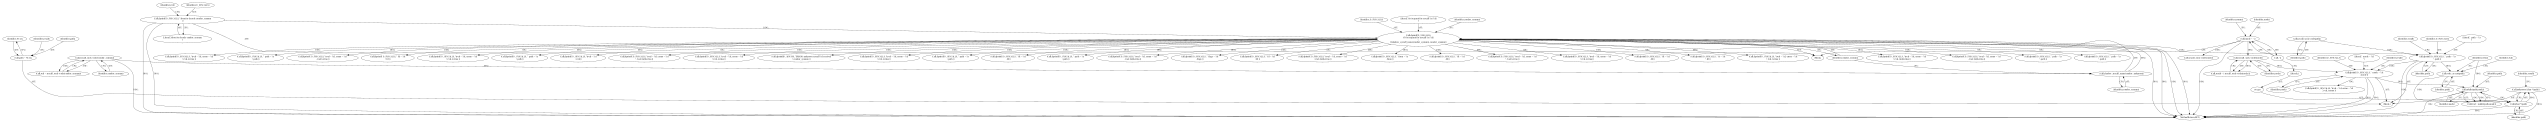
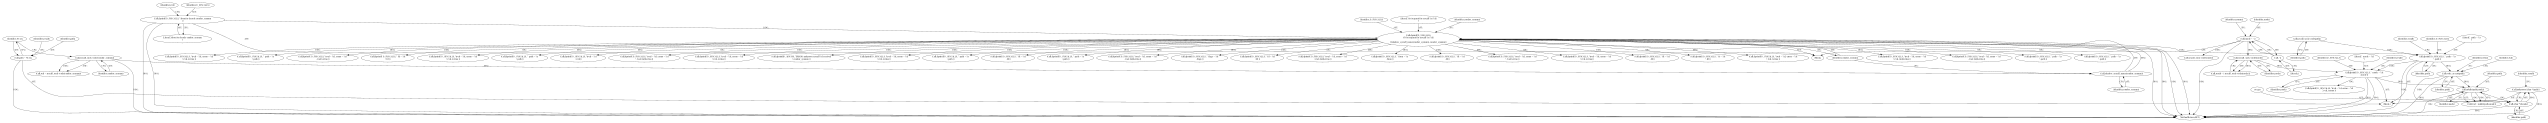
  digraph {
    fontname="Playfair Display"
    node [fontname="Playfair Display"]
    edge [fontname="Playfair Display"]
    n1 [label="(Call,unknown( (char *)path ))"]
-   n2 [label="(Call,(char *)path)"]
+   n2 [label="(Call,(char *)decode)"]
    n3 [label="(MethodReturn,RET)"]
    n4 [label="(Block,)"]
    n5 [label="(Identifier,path)"]
    n6 [label="(Call,mkdir(path,mode))"]
    n7 [label="(Call,rval = mkdir(path,mode))"]
    n8 [label="(Identifier,mode)"]
    n9 [label="(Call,write_access(path))"]
    n10 [label="(Identifier,path)"]
    n11 [label="(Call,dprintf( D_SYSCALLS, \"  path = %s\n\", path ))"]
    n12 [label="(Call,dprintf( D_SYSCALLS, \"  mode = %d\n\", mode ))"]
    n13 [label="(Identifier,path)"]
    n14 [label="(Identifier,mode)"]
    n15 [label="(Call,dprintf( D_SYSCALLS, \"\trval = %d, errno = %d\n\", rval, terrno ))"]
    n16 [label="(Call,dprintf(D_SYSCALLS,\n\t\t\"Got request for syscall %s (%d)\n\",\n\t\tshadow_syscall_name(condor_sysnum), condor_sysnum))"]
    n17 [label="(Call,dprintf( D_SYSCALLS, \"\trval = %d, errno = %d\n\", rval, terrno ))"]
    n18 [label="(Call,dprintf( D_SYSCALLS, \"  path = %s\n\", path ))"]
    n19 [label="(Call,dprintf( D_SYSCALLS, \"\trval = %d, errno = %d\n\", rval, terrno ))"]
    n20 [label="(Call,dprintf( D_SYSCALLS, \"  fd = %d\n\", fd ))"]
    n21 [label="(Call,dprintf( D_SYSCALLS, \"\trval = %d, errno = %d\n\", rval, terrno ))"]
    n22 [label="(Block,)"]
    n23 [label="(Call,dprintf( D_SYSCALLS, \"  path = %s\n\", path ))"]
    n24 [label="(Call,dprintf( D_SYSCALLS, \"\trval = %d\n\", rval ))"]
    n25 [label="(Call,dprintf( D_SYSCALLS, \"\trval = %d, errno = %d\n\", rval, (int)terrno ))"]
    n26 [label="(Call,dprintf( D_SYSCALLS, \"\trval = %d, errno = %d\n\", rval, terrno ))"]
    n27 [label="(Call,dprintf(D_ALWAYS, \"ERROR: unknown syscall %d received\n\", condor_sysnum ))"]
    n28 [label="(Call,dprintf( D_SYSCALLS, \"\trval = %d, errno = %d\n\", rval, terrno ))"]
    n29 [label="(Call,dprintf( D_SYSCALLS, \"  path = %s\n\", path ))"]
    n30 [label="(Call,dprintf( D_SYSCALLS, \"  fd = %d\n\", fd ))"]
    n31 [label="(Call,dprintf( D_SYSCALLS, \"  path = %s\n\", path ))"]
    n32 [label="(Call,dprintf( D_SYSCALLS, \"\trval = %d, errno = %d\n\", rval, (int)terrno ))"]
    n33 [label="(Call,dprintf( D_SYSCALLS, \"  flags = %d\n\", flags ))"]
    n34 [label="(Call,dprintf( D_SYSCALLS, \"  fd = %d\n\", fd ))"]
    n35 [label="(Call,dprintf( D_SYSCALLS, \"\trval = %d, errno = %d\n\", rval, (int)terrno ))"]
    n36 [label="(Call,dprintf( D_SYSCALLS, \"  from = %s\n\", from ))"]
    n37 [label="(Call,dprintf( D_SYSCALLS, \"  fd = %d\n\", fd ))"]
    n38 [label="(Call,dprintf( D_SYSCALLS, \"\trval = %d, errno = %d\n\", rval, terrno ))"]
    n39 [label="(Call,dprintf( D_SYSCALLS, \"\trval = %d, errno = %d\n\", rval, terrno ))"]
    n40 [label="(Call,dprintf( D_SYSCALLS, \"  fd = %d\n\", fd ))"]
    n41 [label="(Call,dprintf( D_SYSCALLS, \"  fs = %d\n\", fd ))"]
    n42 [label="(Call,dprintf( D_SYSCALLS, \"\trval = %d, errno = %d\n\", rval, terrno ))"]
    n43 [label="(Identifier,condor_sysnum)"]
    n44 [label="(Call,dprintf( D_SYSCALLS, \"\trval = %d, errno = %d\n\", rval, (int)terrno ))"]
    n45 [label="(Call,dprintf( D_SYSCALLS, \"\trval = %d, errno = %d\n\", rval, (int)terrno ))"]
    n46 [label="(Call,dprintf( D_SYSCALLS, \"  path = %s\n\", path ))"]
    n47 [label="(Call,dprintf( D_SYSCALLS, \"  path = %s\n\", path ))"]
-   n48 [label="(Call,shadow_syscall_name(condor_unknown))"]
+   n48 [label="(Call,shadow_syscall_name(condor_sysnum))"]
    n49 [label="(Call,dprintf(D_SYSCALLS, \"About to decode condor_sysnum\n\"))"]
    n50 [label="(Literal,\"About to decode condor_sysnum\n\")"]
    n51 [label="(Identifier,condor_sysnum)"]
    n52 [label="(Call,syscall_sock->code(condor_sysnum))"]
    n53 [label="(Call,rval = syscall_sock->code(condor_sysnum))"]
    n54 [label="(Identifier,condor_sysnum)"]
    n55 [label="(Call,syscall_sock->code(path))"]
    n56 [label="(Identifier,path)"]
    n57 [label="(Call,path = NULL)"]
    n58 [label="(Identifier,NULL)"]
    n59 [label="(Call,syscall_sock->code(mode))"]
    n60 [label="(Call,result = ( syscall_sock->code(mode) ))"]
    n61 [label="(Identifier,mode)"]
    n62 [label="(Call,mode = -1)"]
    n63 [label="(Call,-1)"]
    n64 [label="(Call,syscall_sock->code(mode))"]
    n65 [label="(Literal,1)"]
    n66 [label="(Identifier,result)"]
    n67 [label="(Identifier,sysnum)"]
    n68 [label="(Identifier,result)"]
    n69 [label="(Identifier,D_SYSCALLS)"]
    n70 [label="(Identifier,rval)"]
    n71 [label="(Identifier,D_SYSCALLS)"]
    n72 [label="(Identifier,D_SYSCALLS)"]
    n73 [label="(Literal,\"  path = %s\n\")"]
    n74 [label="(Identifier,result)"]
    n75 [label="(Literal,\"Got request for syscall %s (%d)\n\")"]
    n76 [label="(Identifier,D_SYSCALLS)"]
    n77 [label="(Identifier,condor_sysnum)"]
    n78 [label="(Identifier,errno)"]
    n79 [label="(Identifier,mode)"]
    n80 [label="(Identifier,path)"]
    n81 [label="(Literal,\"  mode = %d\n\")"]
    n82 [label="(Identifier,result)"]
    n83 [label="(Identifier,rval)"]
    n84 [label="(Identifier,path)"]
    1001450
    n1 -> n2 [label="CFG: "]
    n1 -> n3 [label="DDG: "]
    n1 -> n4 [label="AST: "]
    n2 -> n1 [label="AST: "]
    n2 -> n1 [label="DDG: "]
    n2 -> n3 [label="DDG: "]
    n2 -> n5 [label="CFG: "]
    n5 -> n2 [label="AST: "]
    n6 -> n2 [label="DDG: "]
    n6 -> n3 [label="DDG: "]
    n6 -> n7 [label="AST: "]
    n6 -> n7 [label="DDG: "]
    n6 -> n7 [label="DDG: "]
    n6 -> n8 [label="CFG: "]
    n7 -> n6 [label="CFG: "]
    n8 -> n6 [label="AST: "]
    n9 -> n2 [label="DDG: "]
-   n78 -> n6 [label="DDG: "]
+   n9 -> n3 [label="DDG: "]
+   n9 -> n6 [label="DDG: "]
    n9 -> n10 [label="CFG: "]
    n10 -> n9 [label="AST: "]
    n11 -> n3 [label="DDG: "]
    n11 -> n4 [label="AST: "]
    n11 -> n9 [label="DDG: "]
    n11 -> n12 [label="DDG: "]
    n11 -> n13 [label="CFG: "]
    n12 -> n3 [label="DDG: "]
    n12 -> n3 [label="DDG: "]
    n12 -> n4 [label="AST: "]
    n12 -> n6 [label="DDG: "]
    n12 -> n14 [label="CFG: "]
    n12 -> n15 [label="DDG: "]
    n13 -> n11 [label="AST: "]
    n14 -> n12 [label="AST: "]
    n16 -> n3 [label="DDG: "]
    n16 -> n3 [label="DDG: "]
    n16 -> n3 [label="DDG: "]
    n16 -> n3 [label="DDG: "]
    n16 -> n11 [label="DDG: "]
    n16 -> n17 [label="DDG: "]
    n16 -> n18 [label="DDG: "]
    n16 -> n19 [label="DDG: "]
    n16 -> n20 [label="DDG: "]
    n16 -> n21 [label="DDG: "]
    n16 -> n22 [label="AST: "]
    n16 -> n23 [label="DDG: "]
    n16 -> n24 [label="DDG: "]
    n16 -> n25 [label="DDG: "]
    n16 -> n26 [label="DDG: "]
    n16 -> n27 [label="DDG: "]
    n16 -> n28 [label="DDG: "]
    n16 -> n29 [label="DDG: "]
    n16 -> n30 [label="DDG: "]
    n16 -> n31 [label="DDG: "]
    n16 -> n32 [label="DDG: "]
    n16 -> n33 [label="DDG: "]
    n16 -> n34 [label="DDG: "]
    n16 -> n35 [label="DDG: "]
    n16 -> n36 [label="DDG: "]
    n16 -> n37 [label="DDG: "]
    n16 -> n38 [label="DDG: "]
    n16 -> n39 [label="DDG: "]
    n16 -> n40 [label="DDG: "]
    n16 -> n41 [label="DDG: "]
    n16 -> n42 [label="DDG: "]
    n16 -> n43 [label="CFG: "]
    n16 -> n44 [label="DDG: "]
    n16 -> n45 [label="DDG: "]
    n16 -> n46 [label="DDG: "]
    n16 -> n47 [label="DDG: "]
    n43 -> n16 [label="AST: "]
    n43 -> n48 [label="CFG: "]
    n48 -> n16 [label="AST: "]
    n48 -> n16 [label="DDG: "]
    n48 -> n51 [label="CFG: "]
    n49 -> n3 [label="DDG: "]
    n49 -> n3 [label="DDG: "]
    n49 -> n16 [label="DDG: "]
    n49 -> n22 [label="AST: "]
    n49 -> n50 [label="CFG: "]
    n50 -> n49 [label="AST: "]
    n51 -> n48 [label="AST: "]
    n52 -> n3 [label="DDG: "]
    n52 -> n48 [label="DDG: "]
    n52 -> n53 [label="AST: "]
    n52 -> n53 [label="DDG: "]
    n52 -> n54 [label="CFG: "]
-   n53 -> n52 [label="CFG: "]
+   n58 -> n52 [label="CFG: "]
    n54 -> n52 [label="AST: "]
    n55 -> n11 [label="DDG: "]
    n55 -> n56 [label="CFG: "]
    n56 -> n55 [label="AST: "]
+   n57 -> n3 [label="DDG: "]
    n57 -> n4 [label="AST: "]
    n57 -> n58 [label="CFG: "]
    n58 -> n57 [label="AST: "]
    n59 -> n12 [label="DDG: "]
    n59 -> n60 [label="AST: "]
    n59 -> n60 [label="DDG: "]
    n59 -> n61 [label="CFG: "]
    n60 -> n59 [label="CFG: "]
    n61 -> n59 [label="AST: "]
    n62 -> n3 [label="DDG: "]
    n62 -> n22 [label="AST: "]
    n62 -> n59 [label="DDG: "]
    n62 -> n63 [label="AST: "]
    n62 -> n64 [label="DDG: "]
    n63 -> n62 [label="AST: "]
    n63 -> n62 [label="DDG: "]
    n63 -> n65 [label="CFG: "]
-   n65 -> 1001450 [label="AST: "]
+   n65 -> n63 [label="AST: "]
    n66 -> n57 [label="CFG: "]
    n67 -> n62 [label="CFG: "]
    n68 -> n11 [label="CFG: "]
    n69 -> n16 [label="AST: "]
    n70 -> n49 [label="CFG: "]
    n71 -> n12 [label="AST: "]
    n72 -> n11 [label="AST: "]
    n73 -> n11 [label="AST: "]
    n74 -> n1 [label="CFG: "]
    n75 -> n16 [label="AST: "]
    n76 -> n49 [label="AST: "]
    n77 -> n16 [label="CFG: "]
    n78 -> n9 [label="CFG: "]
    n79 -> n62 [label="AST: "]
    n80 -> n57 [label="AST: "]
    n81 -> n12 [label="AST: "]
    n82 -> n12 [label="CFG: "]
    n83 -> n9 [label="CFG: "]
    n84 -> n6 [label="AST: "]
    1001450 -> n2 [label="AST: "]
  }
